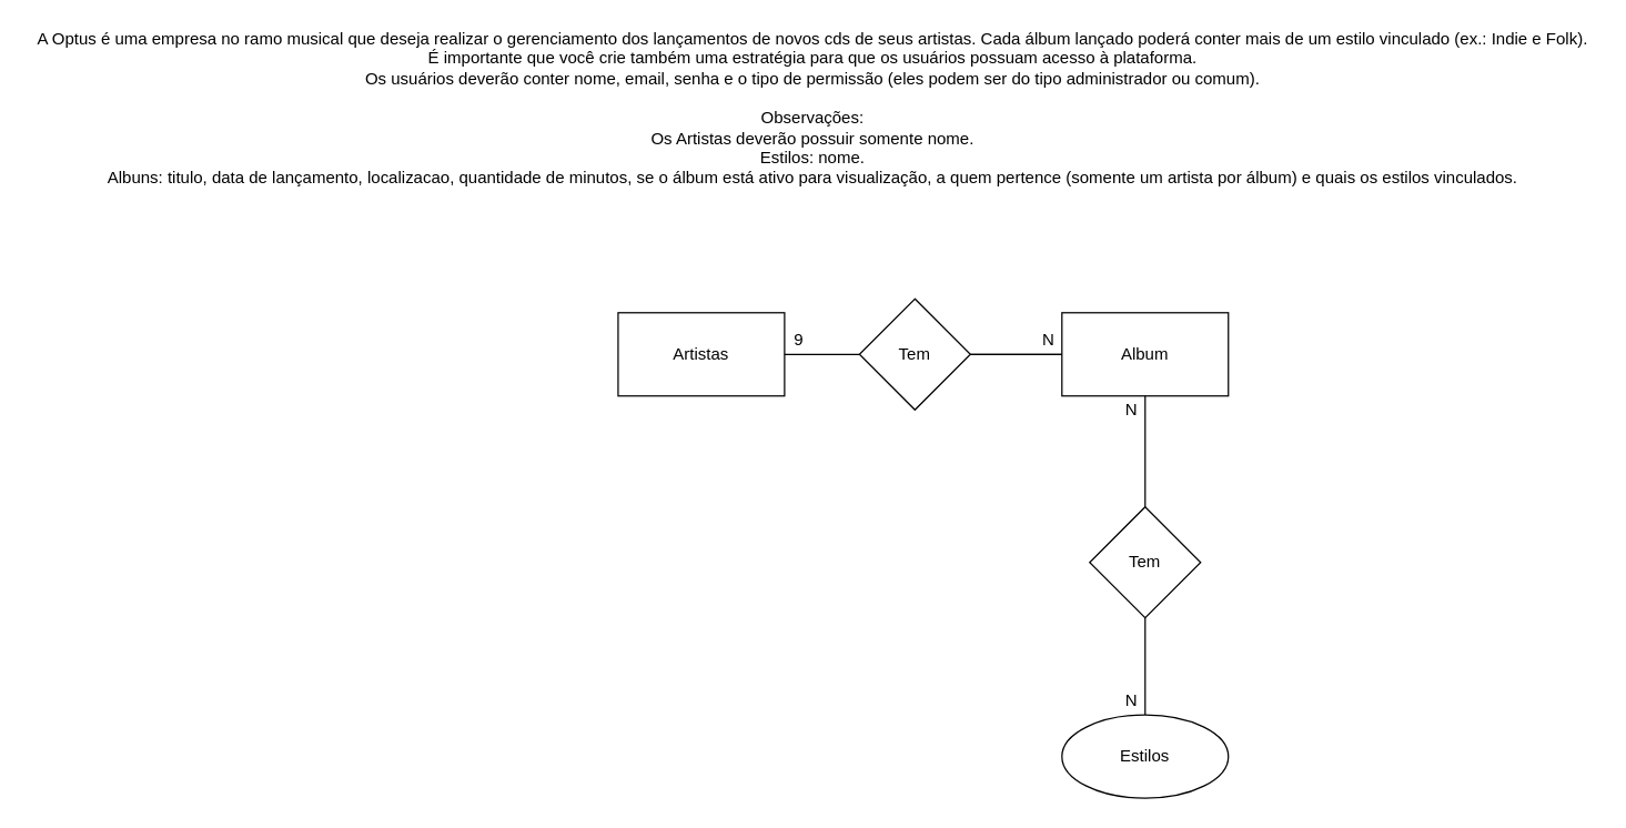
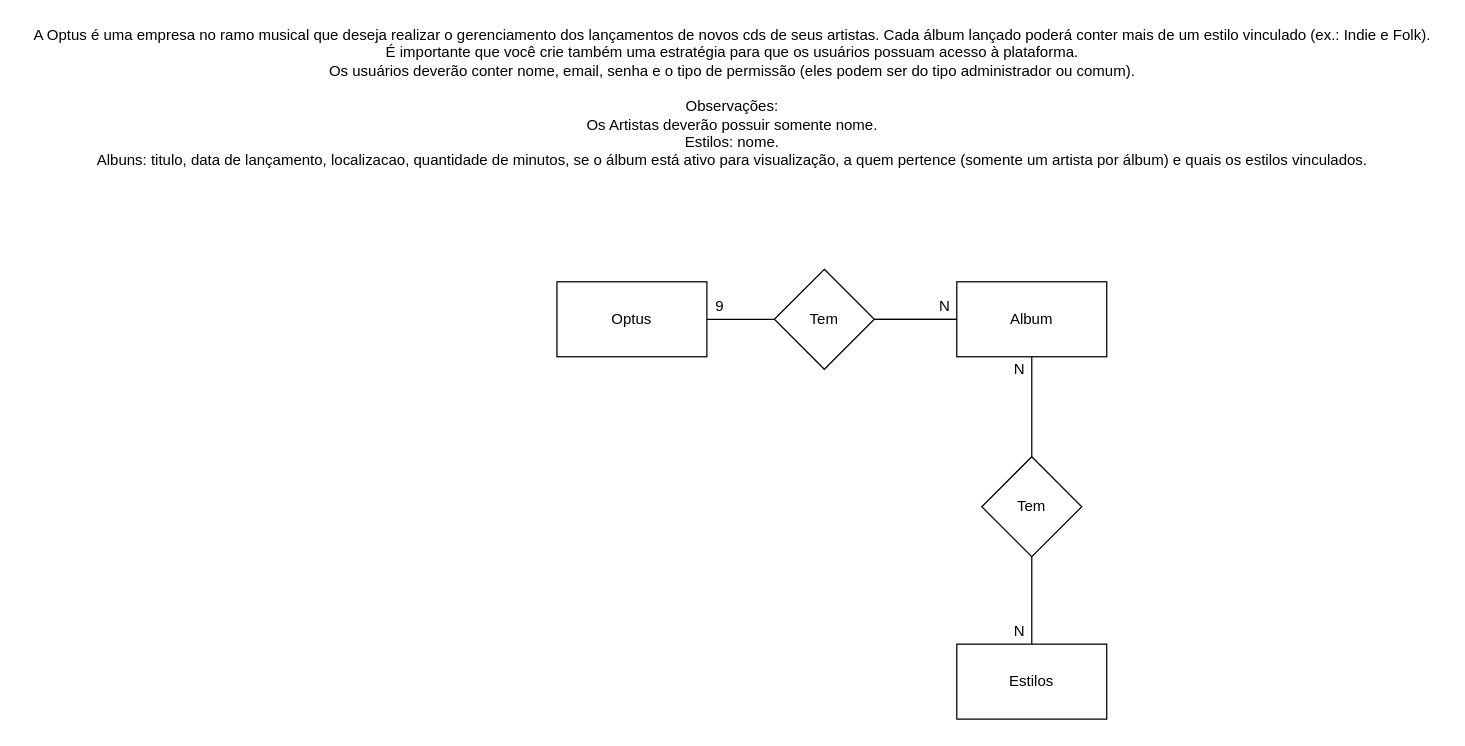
  <mxCell id="0" />
  <mxCell id="1" parent="0" />
  <mxCell id="2" value="&lt;div&gt;A Optus é uma empresa no ramo musical que deseja realizar o gerenciamento dos lançamentos de novos cds de seus artistas. Cada álbum lançado poderá conter mais de um estilo vinculado (ex.: Indie e Folk).&lt;/div&gt;&lt;div&gt;É importante que você crie também uma estratégia para que os usuários possuam acesso à plataforma.&lt;/div&gt;&lt;div&gt;Os usuários deverão conter nome, email, senha e o tipo de permissão (eles podem ser do tipo administrador ou comum).&lt;/div&gt;&lt;div&gt;&lt;br&gt;&lt;/div&gt;&lt;div&gt;Observações:&lt;/div&gt;&lt;div&gt;Os Artistas deverão possuir somente nome.&lt;/div&gt;&lt;div&gt;Estilos: nome.&lt;/div&gt;&lt;div&gt;Albuns: titulo, data de lançamento, localizacao, quantidade de minutos, se o álbum está ativo para visualização, a quem pertence (somente um artista por álbum) e quais os estilos vinculados.&lt;/div&gt;&lt;div&gt;&lt;br&gt;&lt;/div&gt;" style="text;html=1;align=center;verticalAlign=middle;resizable=0;points=[];autosize=1;" vertex="1" parent="1"><mxGeometry x="20" y="20" width="1130" height="130" as="geometry" /></mxCell>
  <mxCell id="3" value="" style="edgeStyle=orthogonalEdgeStyle;rounded=0;orthogonalLoop=1;jettySize=auto;html=1;endArrow=none;endFill=0;" edge="1" parent="1" source="4" target="11"><mxGeometry relative="1" as="geometry" /></mxCell>
  <mxCell id="4" value="Album" style="whiteSpace=wrap;html=1;" vertex="1" parent="1"><mxGeometry x="765" y="225" width="120" height="60" as="geometry" /></mxCell>
- <mxCell id="5" value="Artistas" style="whiteSpace=wrap;html=1;" vertex="1" parent="1"><mxGeometry x="445" y="225" width="120" height="60" as="geometry" /></mxCell>
+ <mxCell id="5" value="Optus" style="whiteSpace=wrap;html=1;" vertex="1" parent="1"><mxGeometry x="445" y="225" width="120" height="60" as="geometry" /></mxCell>
  <mxCell id="6" value="" style="edgeStyle=orthogonalEdgeStyle;rounded=0;orthogonalLoop=1;jettySize=auto;html=1;endArrow=none;endFill=0;" edge="1" parent="1" source="7" target="14"><mxGeometry relative="1" as="geometry" /></mxCell>
- <mxCell id="7" value="Estilos" style="ellipse;whiteSpace=wrap;html=1;" vertex="1" parent="1"><mxGeometry x="765" y="515" width="120" height="60" as="geometry" /></mxCell>
+ <mxCell id="7" value="Estilos" style="whiteSpace=wrap;html=1;" vertex="1" parent="1"><mxGeometry x="765" y="515" width="120" height="60" as="geometry" /></mxCell>
  <mxCell id="8" value="9" style="text;html=1;align=center;verticalAlign=middle;resizable=0;points=[];autosize=1;" vertex="1" parent="1"><mxGeometry x="565" y="235" width="20" height="20" as="geometry" /></mxCell>
  <mxCell id="9" value="" style="edgeStyle=orthogonalEdgeStyle;rounded=0;orthogonalLoop=1;jettySize=auto;html=1;endArrow=none;endFill=0;" edge="1" parent="1" source="11" target="5"><mxGeometry relative="1" as="geometry" /></mxCell>
  <mxCell id="10" value="" style="edgeStyle=orthogonalEdgeStyle;rounded=0;orthogonalLoop=1;jettySize=auto;html=1;endArrow=none;endFill=0;" edge="1" parent="1" source="11" target="4"><mxGeometry relative="1" as="geometry" /></mxCell>
  <mxCell id="11" value="Tem" style="rhombus;whiteSpace=wrap;html=1;" vertex="1" parent="1"><mxGeometry x="619" y="215" width="80" height="80" as="geometry" /></mxCell>
  <mxCell id="12" value="N" style="text;html=1;align=center;verticalAlign=middle;resizable=0;points=[];autosize=1;" vertex="1" parent="1"><mxGeometry x="745" y="235" width="20" height="20" as="geometry" /></mxCell>
  <mxCell id="13" value="" style="edgeStyle=orthogonalEdgeStyle;rounded=0;orthogonalLoop=1;jettySize=auto;html=1;endArrow=none;endFill=0;" edge="1" parent="1" source="14" target="4"><mxGeometry relative="1" as="geometry" /></mxCell>
  <mxCell id="14" value="Tem" style="rhombus;whiteSpace=wrap;html=1;" vertex="1" parent="1"><mxGeometry x="785" y="365" width="80" height="80" as="geometry" /></mxCell>
  <mxCell id="15" value="N" style="text;html=1;align=center;verticalAlign=middle;resizable=0;points=[];autosize=1;" vertex="1" parent="1"><mxGeometry x="805" y="285" width="20" height="20" as="geometry" /></mxCell>
  <mxCell id="16" value="N" style="text;html=1;align=center;verticalAlign=middle;resizable=0;points=[];autosize=1;" vertex="1" parent="1"><mxGeometry x="805" y="495" width="20" height="20" as="geometry" /></mxCell>
